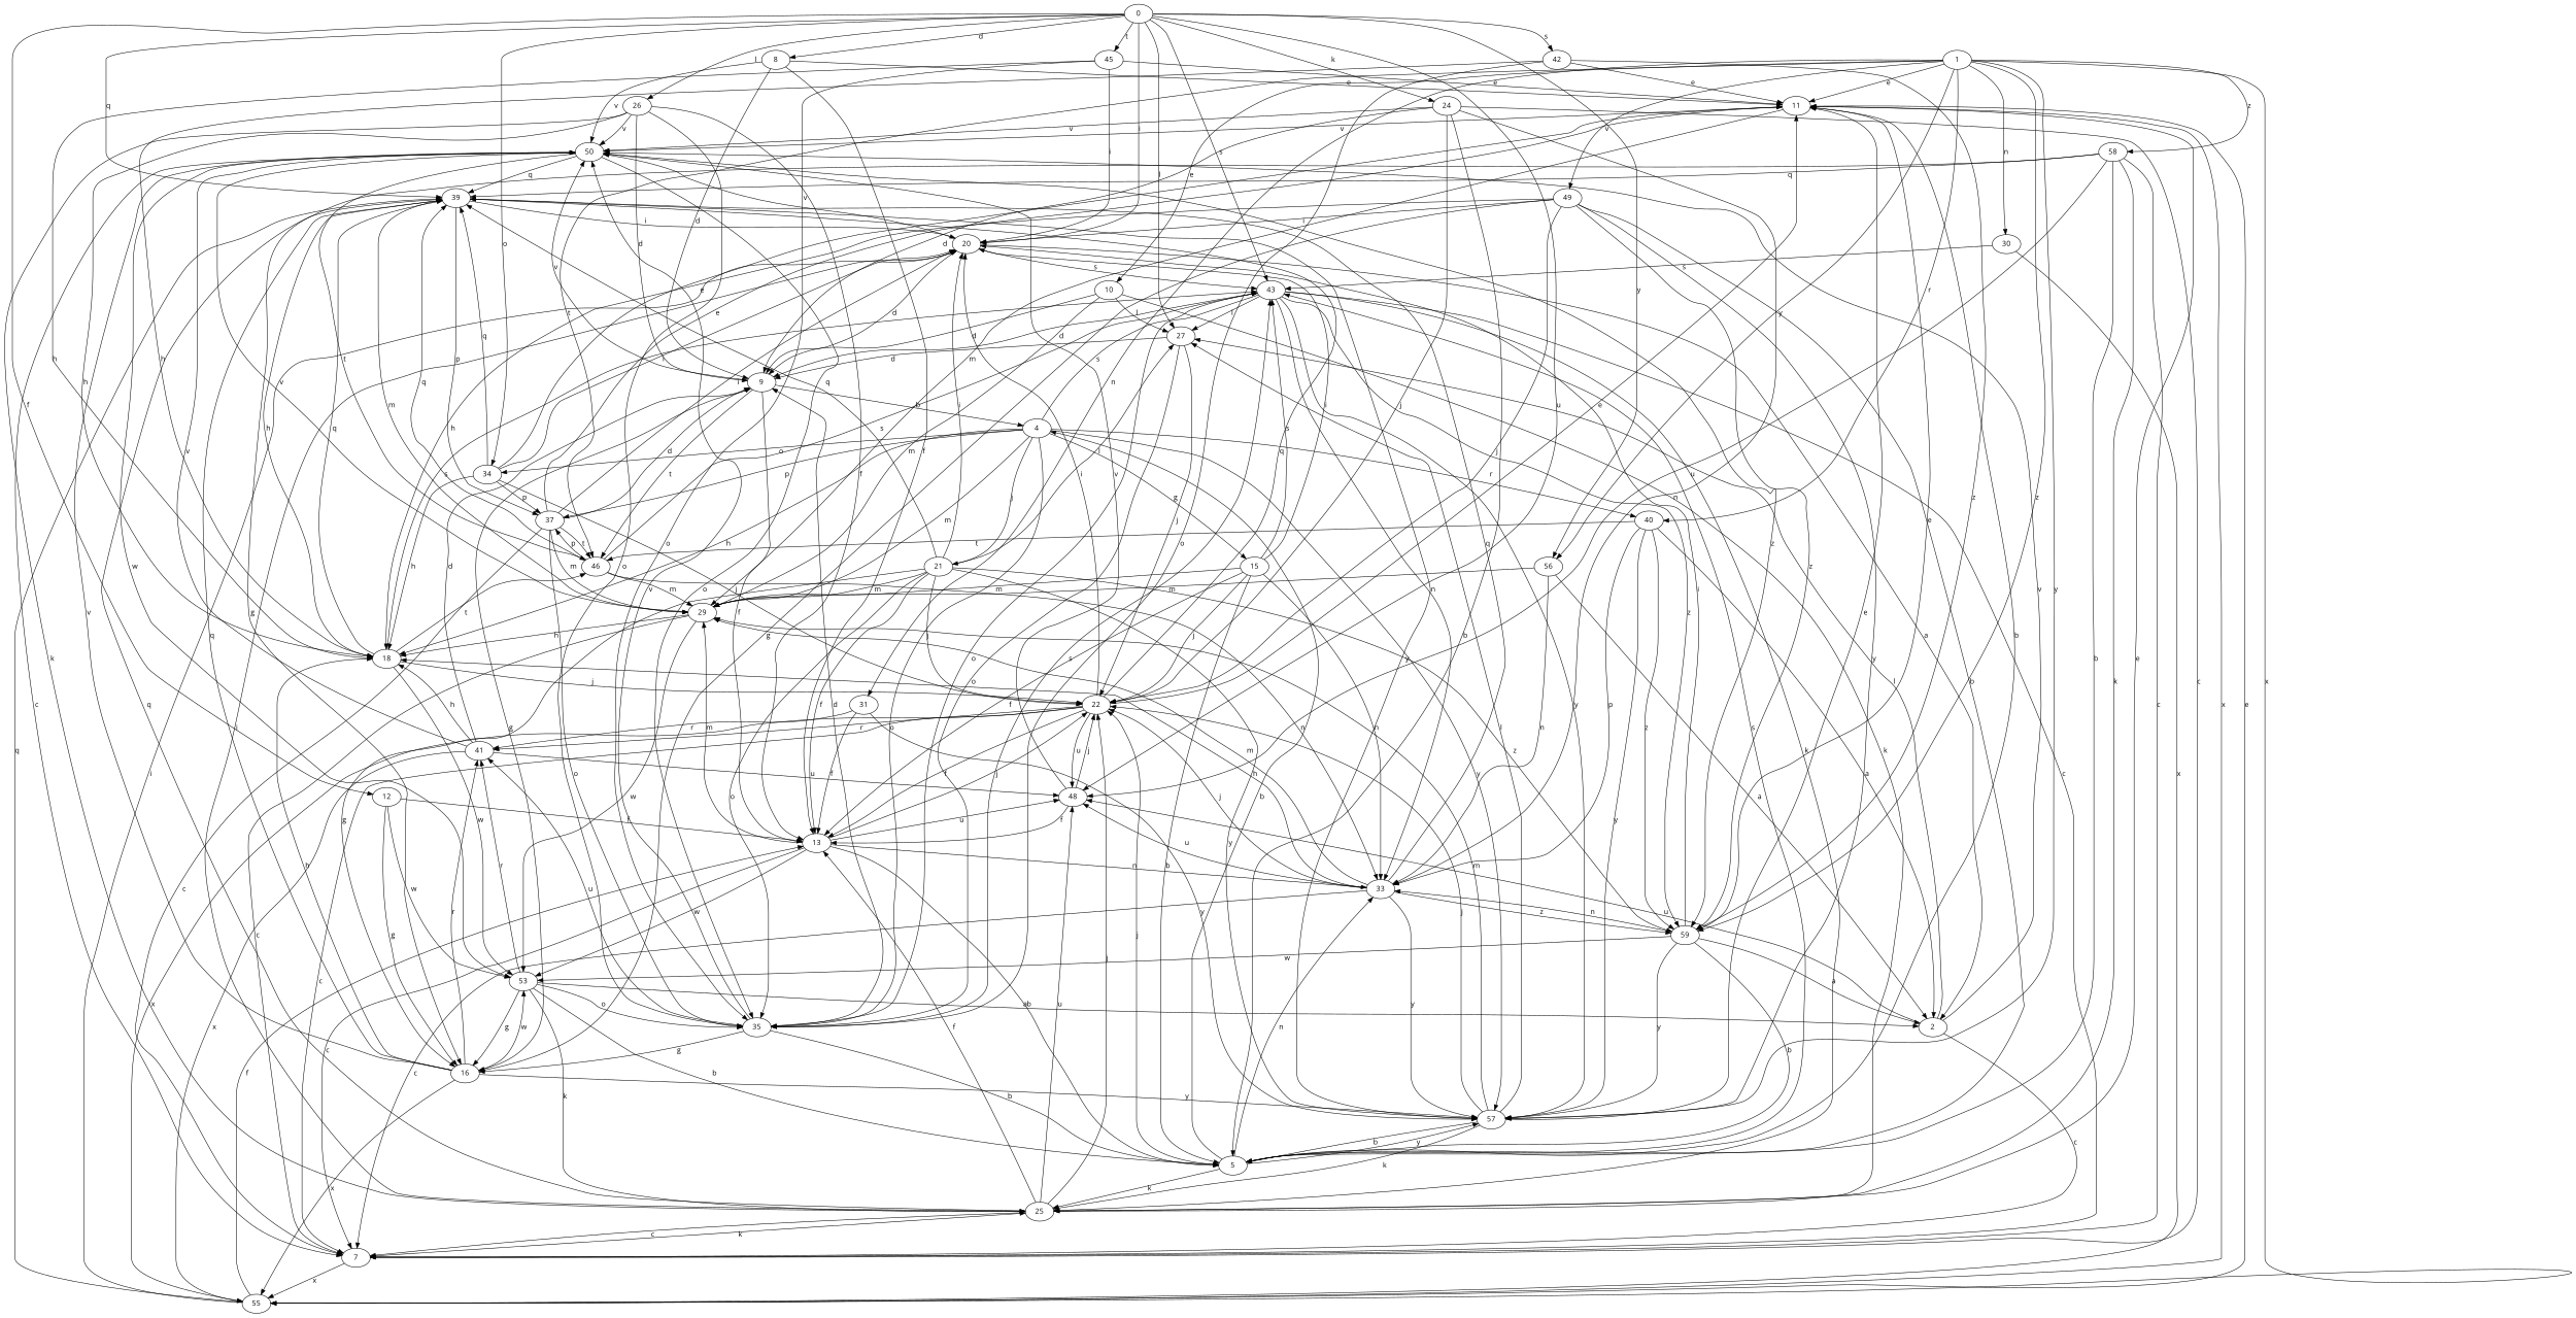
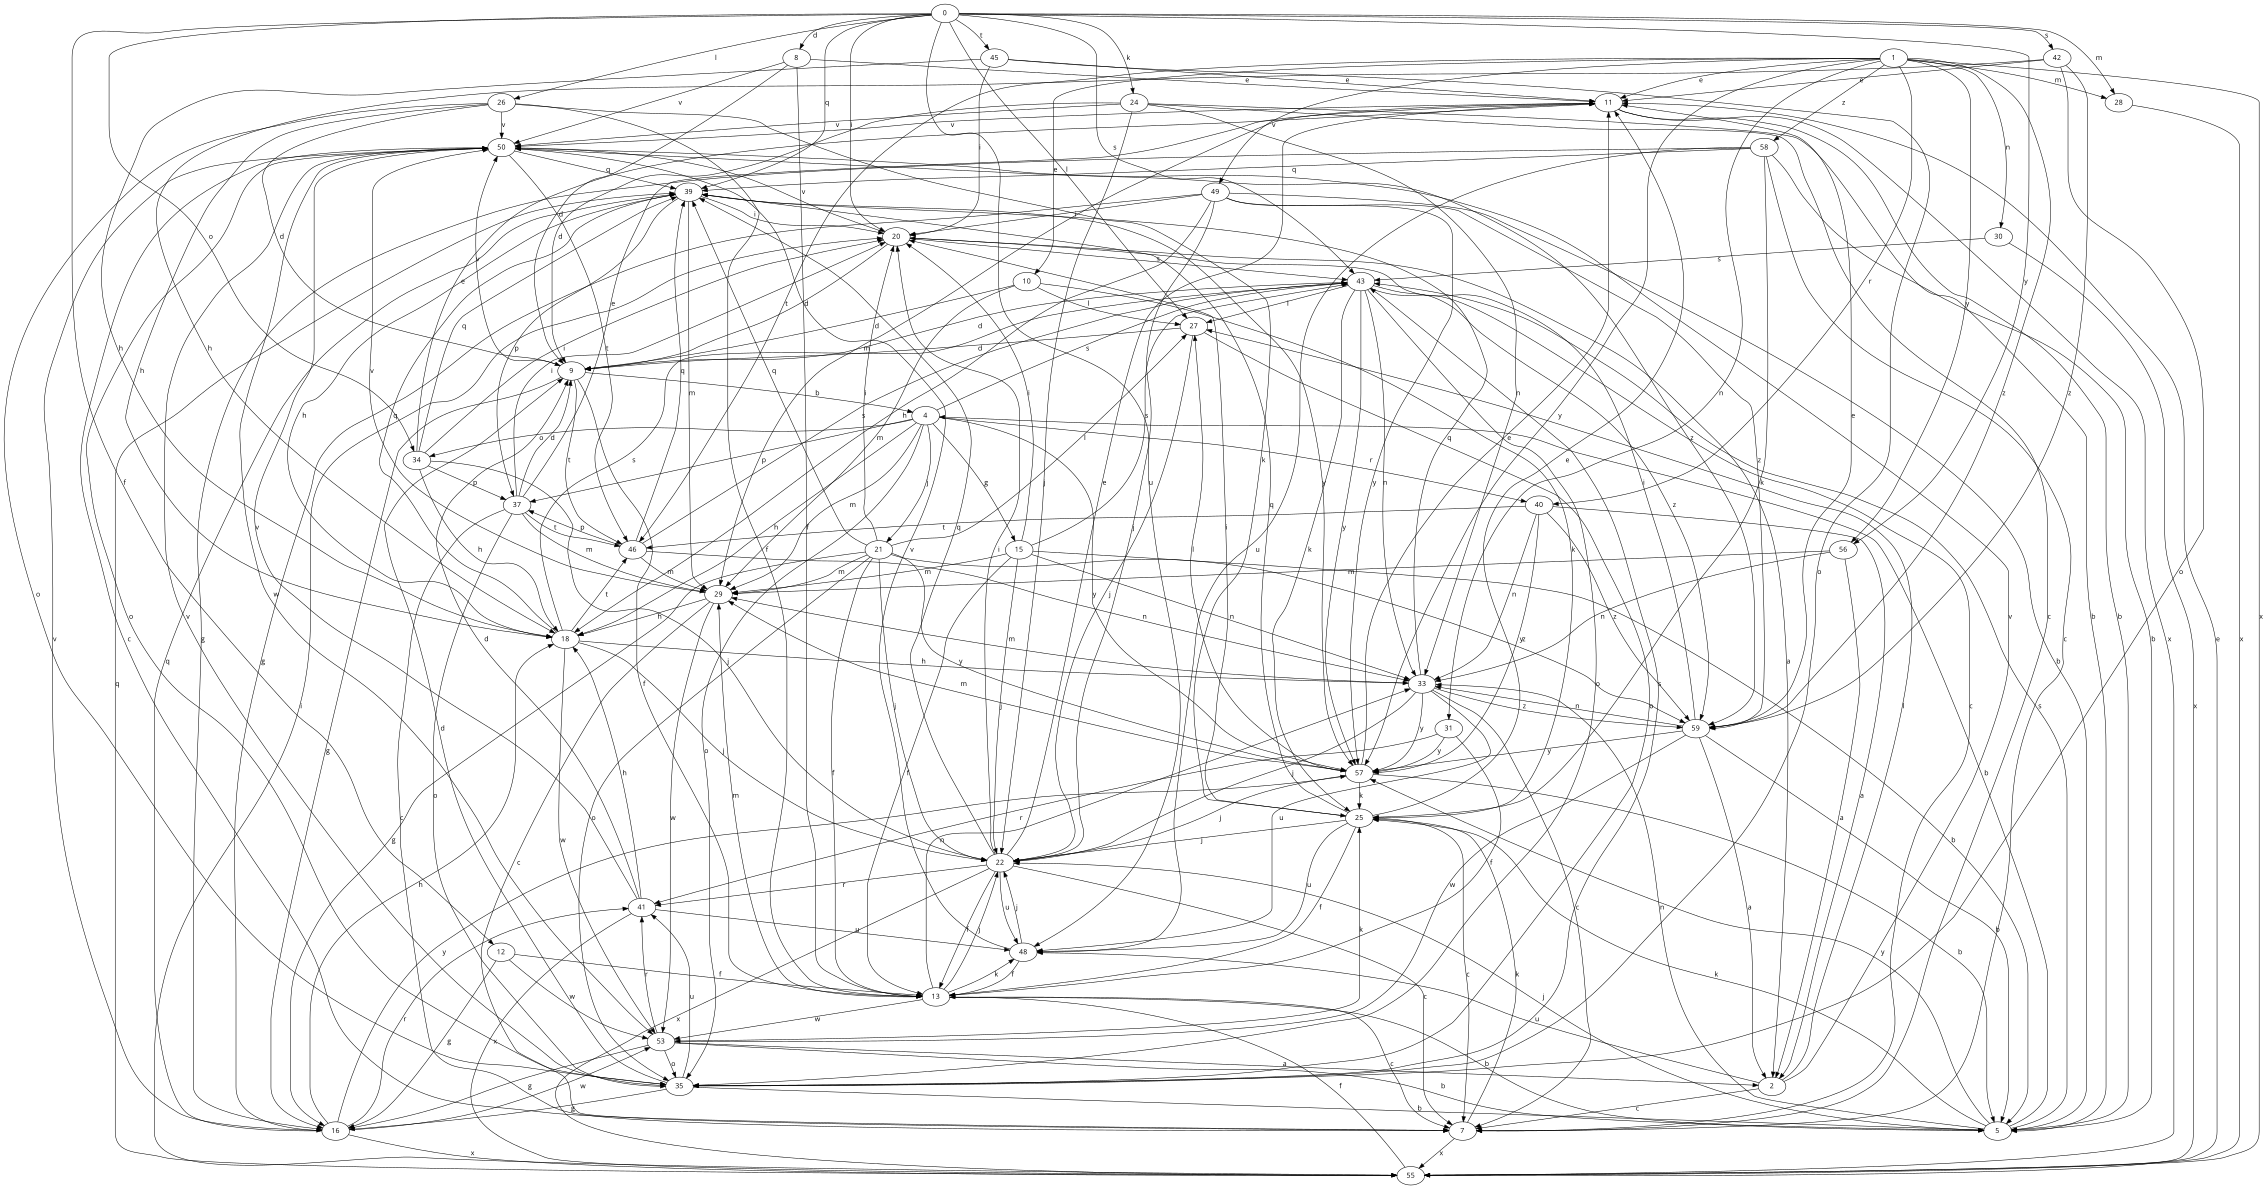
  strict digraph {
    fontname="Open Sans"
    node [fontname="Open Sans"]
    edge [fontname="Open Sans"]
    0
    8
    12
    20
    24
    26
    27
+   28
    34
    39
    42
    43
    45
    48
    56
    11
    50
    9
    13
    16
    53
    2
    7
    5
    22
    33
    18
    35
    25
    55
    37
    57
    29
    59
    1
    10
    30
    31
    40
    46
    49
    58
    41
    4
    15
    21
    0 -> 8 [label=d]
    0 -> 12 [label=f]
    0 -> 20 [label=i]
    0 -> 24 [label=k]
    0 -> 26 [label=l]
    0 -> 27 [label=l]
+   0 -> 28 [label=m]
    0 -> 34 [label=o]
    0 -> 39 [label=q]
    0 -> 42 [label=s]
    0 -> 43 [label=s]
    0 -> 45 [label=t]
    0 -> 48 [label=u]
    0 -> 56 [label=y]
    8 -> 11 [label=e]
    8 -> 50 [label=v]
    8 -> 9 [label=d]
    8 -> 13 [label=f]
    12 -> 13 [label=f]
    12 -> 16 [label=g]
    12 -> 53 [label=w]
    20 -> 43 [label=s]
    20 -> 50 [label=v]
    20 -> 9 [label=d]
    20 -> 2 [label=a]
    24 -> 50 [label=v]
    24 -> 9 [label=d]
    24 -> 7 [label=c]
    24 -> 5 [label=b]
    24 -> 22 [label=j]
    24 -> 33 [label=n]
    26 -> 50 [label=v]
    26 -> 9 [label=d]
    26 -> 13 [label=f]
    26 -> 18 [label=h]
    26 -> 35 [label=o]
    26 -> 25 [label=k]
    27 -> 9 [label=d]
    27 -> 22 [label=j]
    27 -> 35 [label=o]
+   28 -> 55 [label=x]
    34 -> 20 [label=i]
    34 -> 39 [label=q]
    34 -> 11 [label=e]
    34 -> 22 [label=j]
    34 -> 18 [label=h]
    34 -> 37 [label=p]
    39 -> 20 [label=i]
    39 -> 18 [label=h]
    39 -> 37 [label=p]
    39 -> 57 [label=y]
    39 -> 29 [label=m]
    42 -> 11 [label=e]
    42 -> 18 [label=h]
    42 -> 35 [label=o]
    42 -> 59 [label=z]
    43 -> 27 [label=l]
    43 -> 9 [label=d]
    43 -> 7 [label=c]
    43 -> 33 [label=n]
    43 -> 35 [label=o]
    43 -> 25 [label=k]
    43 -> 57 [label=y]
    43 -> 59 [label=z]
    45 -> 20 [label=i]
    45 -> 11 [label=e]
    45 -> 18 [label=h]
    45 -> 35 [label=o]
    48 -> 50 [label=v]
    48 -> 13 [label=f]
    48 -> 22 [label=j]
    56 -> 2 [label=a]
    56 -> 33 [label=n]
    56 -> 29 [label=m]
    11 -> 50 [label=v]
    11 -> 5 [label=b]
    11 -> 55 [label=x]
    11 -> 29 [label=m]
    50 -> 39 [label=q]
    50 -> 53 [label=w]
    50 -> 7 [label=c]
    50 -> 35 [label=o]
    50 -> 59 [label=z]
    50 -> 46 [label=t]
    9 -> 50 [label=v]
    9 -> 13 [label=f]
    9 -> 16 [label=g]
    9 -> 46 [label=t]
    9 -> 4 [label=b]
-   13 -> 48 [label=u]
+   13 -> 48 [label=k]
    13 -> 53 [label=w]
    13 -> 7 [label=c]
    13 -> 5 [label=b]
    13 -> 22 [label=j]
    13 -> 33 [label=n]
    13 -> 29 [label=m]
    16 -> 39 [label=q]
    16 -> 50 [label=v]
    16 -> 53 [label=w]
    16 -> 18 [label=h]
    16 -> 55 [label=x]
    16 -> 57 [label=y]
    16 -> 41 [label=r]
    53 -> 16 [label=g]
    53 -> 2 [label=a]
    53 -> 5 [label=b]
    53 -> 35 [label=o]
    53 -> 25 [label=k]
    53 -> 41 [label=r]
    2 -> 27 [label=l]
    2 -> 48 [label=u]
    2 -> 50 [label=v]
    2 -> 7 [label=c]
    7 -> 25 [label=k]
    7 -> 55 [label=x]
    5 -> 43 [label=s]
    5 -> 22 [label=j]
    5 -> 33 [label=n]
    5 -> 25 [label=k]
    5 -> 57 [label=y]
    5 -> 4 [label=b]
    22 -> 20 [label=i]
    22 -> 39 [label=q]
    22 -> 48 [label=u]
    22 -> 11 [label=e]
    22 -> 13 [label=f]
    22 -> 7 [label=c]
    22 -> 55 [label=x]
    22 -> 41 [label=r]
    33 -> 39 [label=q]
    33 -> 48 [label=u]
    33 -> 7 [label=c]
    33 -> 22 [label=j]
-   33 -> 18 [label=h]
+   18 -> 33 [label=h]
    33 -> 57 [label=y]
    33 -> 29 [label=m]
    33 -> 59 [label=z]
    18 -> 39 [label=q]
    18 -> 43 [label=s]
    18 -> 53 [label=w]
    18 -> 22 [label=j]
    18 -> 46 [label=t]
    35 -> 43 [label=s]
    35 -> 50 [label=v]
    35 -> 9 [label=d]
    35 -> 16 [label=g]
    35 -> 5 [label=b]
    35 -> 41 [label=u]
    25 -> 20 [label=i]
    25 -> 39 [label=q]
    25 -> 48 [label=u]
    25 -> 11 [label=e]
    25 -> 13 [label=f]
    25 -> 7 [label=c]
    25 -> 22 [label=j]
    55 -> 20 [label=i]
    55 -> 39 [label=q]
    55 -> 11 [label=e]
    55 -> 13 [label=f]
    37 -> 20 [label=i]
    37 -> 11 [label=e]
    37 -> 9 [label=d]
    37 -> 7 [label=c]
    37 -> 35 [label=o]
    37 -> 29 [label=m]
    37 -> 46 [label=t]
    57 -> 27 [label=l]
    57 -> 11 [label=e]
    57 -> 5 [label=b]
    57 -> 22 [label=j]
    57 -> 25 [label=k]
    57 -> 29 [label=m]
    29 -> 50 [label=v]
    29 -> 53 [label=w]
    29 -> 7 [label=c]
    29 -> 18 [label=h]
    59 -> 20 [label=i]
    59 -> 11 [label=e]
    59 -> 53 [label=w]
    59 -> 2 [label=a]
    59 -> 5 [label=b]
    59 -> 33 [label=n]
    59 -> 57 [label=y]
+   1 -> 28 [label=m]
    1 -> 56 [label=y]
    1 -> 11 [label=e]
    1 -> 55 [label=x]
    1 -> 57 [label=y]
    1 -> 59 [label=z]
    1 -> 10 [label=e]
    1 -> 30 [label=n]
    1 -> 31 [label=n]
    1 -> 40 [label=r]
    1 -> 46 [label=t]
    1 -> 49 [label=v]
    1 -> 58 [label=z]
    10 -> 27 [label=l]
    10 -> 9 [label=d]
    10 -> 25 [label=k]
    10 -> 29 [label=m]
    30 -> 43 [label=s]
    30 -> 55 [label=x]
    31 -> 13 [label=f]
    31 -> 57 [label=y]
    31 -> 41 [label=r]
    40 -> 2 [label=a]
-   40 -> 33 [label=p]
+   40 -> 33 [label=n]
    40 -> 57 [label=y]
    40 -> 59 [label=z]
    40 -> 46 [label=t]
    46 -> 39 [label=q]
    46 -> 43 [label=s]
    46 -> 33 [label=n]
    46 -> 37 [label=p]
    46 -> 29 [label=m]
    49 -> 20 [label=i]
    49 -> 16 [label=g]
    49 -> 5 [label=b]
    49 -> 22 [label=j]
    49 -> 18 [label=h]
    49 -> 57 [label=y]
    49 -> 59 [label=z]
    58 -> 39 [label=q]
    58 -> 48 [label=u]
    58 -> 16 [label=g]
    58 -> 7 [label=c]
    58 -> 5 [label=b]
    58 -> 25 [label=k]
    41 -> 48 [label=u]
    41 -> 50 [label=v]
    41 -> 9 [label=d]
    41 -> 18 [label=h]
    41 -> 55 [label=x]
    4 -> 34 [label=o]
    4 -> 43 [label=s]
    4 -> 18 [label=h]
    4 -> 35 [label=o]
    4 -> 37 [label=p]
    4 -> 57 [label=y]
    4 -> 29 [label=m]
    4 -> 40 [label=r]
    4 -> 15 [label=g]
    4 -> 21 [label=j]
    15 -> 20 [label=i]
    15 -> 43 [label=s]
    15 -> 13 [label=f]
    15 -> 5 [label=b]
    15 -> 22 [label=j]
    15 -> 33 [label=n]
    15 -> 29 [label=m]
    21 -> 20 [label=i]
    21 -> 27 [label=l]
    21 -> 39 [label=q]
    21 -> 13 [label=f]
    21 -> 16 [label=g]
    21 -> 22 [label=j]
    21 -> 35 [label=o]
    21 -> 57 [label=y]
    21 -> 29 [label=m]
    21 -> 59 [label=z]
  }
